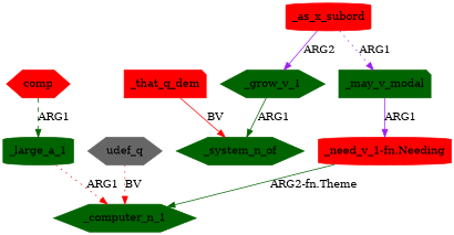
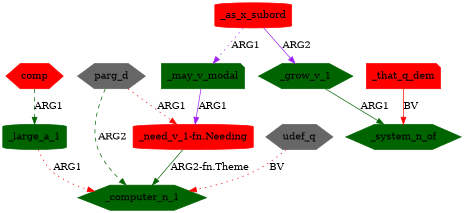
  digraph {
    node [shape=hexagon style=filled color=darkgreen]
    edge [color=darkgreen style=solid]
    "_need_v_1-fn.Needing" [shape=cylinder color=red]
    _computer_n_1
+   parg_d [color=gray40]
    _grow_v_1
    _system_n_of
    _that_q_dem [shape=note color=red]
    _as_x_subord [shape=cylinder color=red]
    _may_v_modal [shape=note]
    _large_a_1 [shape=cylinder]
    udef_q [color=gray40]
    comp [color=red]
    "_need_v_1-fn.Needing" -> _computer_n_1 [label="ARG2-fn.Theme"]
+   parg_d -> "_need_v_1-fn.Needing" [label=ARG1 color=red style=dotted]
+   parg_d -> _computer_n_1 [label=ARG2 style=dashed]
    _grow_v_1 -> _system_n_of [label=ARG1]
    _that_q_dem -> _system_n_of [label=BV color=red]
    _as_x_subord -> _grow_v_1 [label=ARG2 color=purple]
    _as_x_subord -> _may_v_modal [label=ARG1 color=purple style=dotted]
    _may_v_modal -> "_need_v_1-fn.Needing" [label=ARG1 color=purple]
    _large_a_1 -> _computer_n_1 [label=ARG1 color=red style=dotted]
    udef_q -> _computer_n_1 [label=BV color=red style=dotted]
    comp -> _large_a_1 [label=ARG1 style=dashed]
  }
